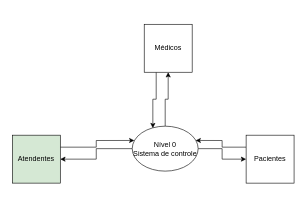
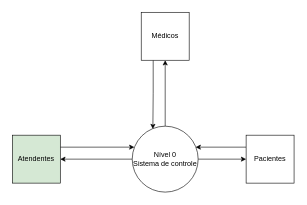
  <mxCell id="0" />
  <mxCell id="1" parent="0" />
  <mxCell id="2" style="edgeStyle=orthogonalEdgeStyle;rounded=0;orthogonalLoop=1;jettySize=auto;html=1;exitX=1;exitY=0.5;exitDx=0;exitDy=0;entryX=0;entryY=0.5;entryDx=0;entryDy=0;" edge="1" parent="1" source="5" target="9"><mxGeometry relative="1" as="geometry" /></mxCell>
  <mxCell id="3" style="edgeStyle=orthogonalEdgeStyle;rounded=0;orthogonalLoop=1;jettySize=auto;html=1;exitX=0;exitY=0.5;exitDx=0;exitDy=0;entryX=1;entryY=0.5;entryDx=0;entryDy=0;" edge="1" parent="1" source="5" target="11"><mxGeometry relative="1" as="geometry" /></mxCell>
  <mxCell id="4" value="" style="edgeStyle=orthogonalEdgeStyle;rounded=0;orthogonalLoop=1;jettySize=auto;html=1;" edge="1" parent="1" source="5" target="7"><mxGeometry relative="1" as="geometry" /></mxCell>
- <mxCell id="5" value="&lt;div&gt;Nível 0&lt;/div&gt;&lt;div&gt;Sistema de controle&lt;br&gt;&lt;/div&gt;" style="ellipse;whiteSpace=wrap;html=1;aspect=fixed;" vertex="1" parent="1"><mxGeometry x="220" y="210" width="110" height="75" as="geometry" /></mxCell>
+ <mxCell id="5" value="&lt;div&gt;Nível 0&lt;/div&gt;&lt;div&gt;Sistema de controle&lt;br&gt;&lt;/div&gt;" style="ellipse;whiteSpace=wrap;html=1;aspect=fixed;" vertex="1" parent="1"><mxGeometry x="220" y="210" width="110" height="110" as="geometry" /></mxCell>
  <mxCell id="6" style="edgeStyle=orthogonalEdgeStyle;rounded=0;orthogonalLoop=1;jettySize=auto;html=1;exitX=0.25;exitY=1;exitDx=0;exitDy=0;entryX=0.313;entryY=0.043;entryDx=0;entryDy=0;entryPerimeter=0;" edge="1" parent="1" source="7" target="5"><mxGeometry relative="1" as="geometry" /></mxCell>
- <mxCell id="7" value="Médicos" style="whiteSpace=wrap;html=1;aspect=fixed;" vertex="1" parent="1"><mxGeometry x="240" y="40" width="80" height="80" as="geometry" /></mxCell>
+ <mxCell id="7" value="Médicos" style="whiteSpace=wrap;html=1;aspect=fixed;" vertex="1" parent="1"><mxGeometry x="235" y="20" width="80" height="80" as="geometry" /></mxCell>
  <mxCell id="8" style="edgeStyle=orthogonalEdgeStyle;rounded=0;orthogonalLoop=1;jettySize=auto;html=1;exitX=0;exitY=0.25;exitDx=0;exitDy=0;entryX=0.962;entryY=0.318;entryDx=0;entryDy=0;entryPerimeter=0;" edge="1" parent="1" source="9" target="5"><mxGeometry relative="1" as="geometry" /></mxCell>
  <mxCell id="9" value="Pacientes" style="whiteSpace=wrap;html=1;aspect=fixed;" vertex="1" parent="1"><mxGeometry x="410" y="225" width="80" height="80" as="geometry" /></mxCell>
  <mxCell id="10" style="edgeStyle=orthogonalEdgeStyle;rounded=0;orthogonalLoop=1;jettySize=auto;html=1;exitX=1;exitY=0.25;exitDx=0;exitDy=0;entryX=0.032;entryY=0.318;entryDx=0;entryDy=0;entryPerimeter=0;" edge="1" parent="1" source="11" target="5"><mxGeometry relative="1" as="geometry" /></mxCell>
  <mxCell id="11" value="Atendentes" style="whiteSpace=wrap;html=1;aspect=fixed;fillColor=#d5e8d4;" vertex="1" parent="1"><mxGeometry x="20" y="225" width="80" height="80" as="geometry" /></mxCell>
